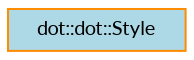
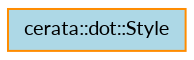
  digraph {
    rankdir=LR
    fontname=Lato
-   n1 [color=darkorange fillcolor=lightblue fontname=Lato fontsize=10 height=0.2 label="dot::dot::Style" shape=record style=filled width=0.4]
+   n1 [color=darkorange fillcolor=lightblue fontname=Lato fontsize=10 height=0.2 label="cerata::dot::Style" shape=record style=filled width=0.4]
  }
